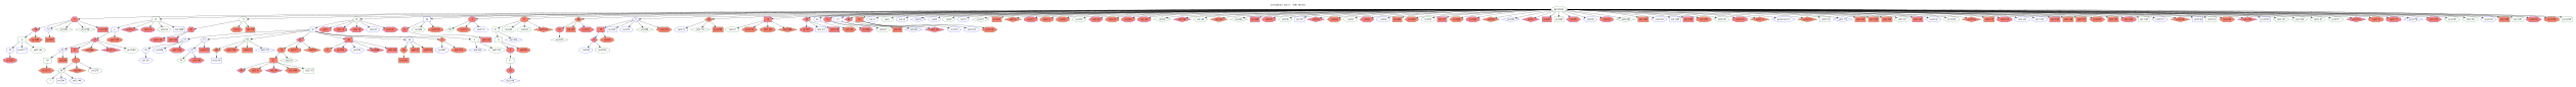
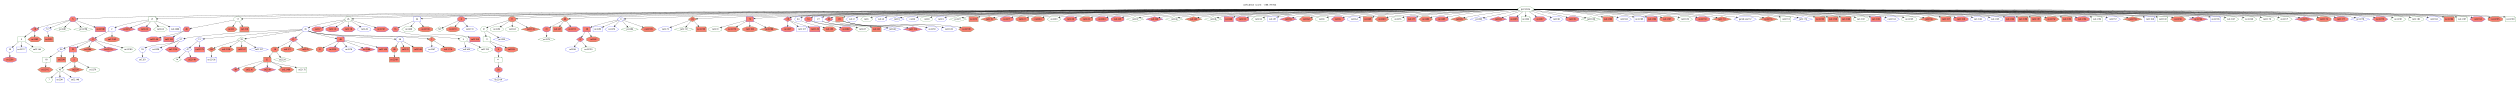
  digraph {
    fontname="Roboto Mono"
    label="Confidence score: -280.701724"
    labelloc=t
    node [color=darkgreen fillcolor=salmon fontname="Roboto Mono" shape=octagon style=filled]
    edge [fontname="Roboto Mono"]
    n1 [fillcolor=white label=5 shape=note]
    n2 [color=blue fillcolor=white label=25]
    cell117 [color=blue fillcolor=white shape=note]
    cell166 [fillcolor=white shape=hexagon]
    cell36 [color=blue]
    n6 [color=blue label=18 shape=diamond]
    cell82 [shape=hexagon]
    n8 [color=blue label=5 shape=hexagon]
    n9 [color=blue fillcolor=white label=13 shape=diamond]
    cell81 [fillcolor=white shape=diamond]
    cell158 [fillcolor=white shape=diamond]
    cell180 [color=blue shape=note]
    cell22 [shape=note]
    n14 [color=blue fillcolor=white label=36 shape=diamond]
    n15 [fillcolor=white label=10 shape=note]
    cell90 [shape=note]
    cell113 [shape=hexagon]
    n18 [fillcolor=white label=43 shape=diamond]
    n19 [fillcolor=white label=7 shape=hexagon]
    cell41 [color=blue fillcolor=white shape=note]
    cell148 [color=blue fillcolor=white shape=hexagon]
    n22 [label=2]
    cell58 [shape=diamond]
    cell79 [fillcolor=white]
    n25 [color=blue label=22 shape=note]
    n26 [color=blue label=21 shape=diamond]
    cell84 [shape=diamond]
    cell115 [color=blue shape=diamond]
    cell185 [fillcolor=white shape=hexagon]
    n30 [color=blue fillcolor=white label=2]
    cell142
    n32 [fillcolor=white label=21 shape=note]
    cell12 [color=blue shape=diamond]
    cell26 [color=blue]
    cell66 [fillcolor=white shape=hexagon]
    cell200 [color=blue fillcolor=white shape=note]
    n37 [fillcolor=white label=17]
    n38 [color=blue label=46 shape=hexagon]
    cell2 [shape=hexagon]
    cell10 [shape=note]
    cell140 [color=blue]
    cell192 [color=blue shape=note]
    n43 [color=blue fillcolor=white label=37 shape=diamond]
    n44 [color=blue fillcolor=white label=35 shape=hexagon]
    cell28 [color=blue fillcolor=white shape=hexagon]
    cell124 [color=blue shape=hexagon]
    cell51 [color=blue fillcolor=white shape=hexagon]
    n48 [color=blue fillcolor=white label=47 shape=diamond]
    n49 [fillcolor=white label=24 shape=diamond]
    cell190 [color=blue shape=hexagon]
    n51 [color=blue fillcolor=white label=12 shape=diamond]
    cell175 [color=blue shape=note]
    n53 [fillcolor=white label=29 shape=diamond]
    n54 [label=20 shape=diamond]
    cell120 [shape=hexagon]
    cell147 [shape=note]
    cell197 [color=blue fillcolor=white shape=diamond]
    cell126 [color=blue fillcolor=white shape=note]
    n59 [label=23 shape=note]
    n60 [color=blue label=30 shape=diamond]
    cell16 [shape=hexagon]
    cell43 [color=blue shape=diamond]
    cell108 [shape=hexagon]
    cell172 [fillcolor=white shape=note]
    n65 [label=28]
    cell39 [fillcolor=white shape=diamond]
    n67 [color=blue label=23 shape=diamond]
    cell71
    cell75 [shape=diamond]
    n70 [color=blue label=40 shape=note]
    n71 [label=8]
    cell25 [color=blue]
    cell78 [color=blue fillcolor=white shape=hexagon]
    cell88 [color=blue shape=diamond]
    cell144 [color=blue shape=note]
    n76 [color=blue fillcolor=white label=38]
    n77 [label=45 shape=hexagon]
    cell31 [shape=note]
    cell169 [shape=note]
    cell161 [shape=note]
    n81 [color=blue fillcolor=white label=26 shape=hexagon]
    n82 [label=1 shape=diamond]
    n83 [fillcolor=white label=3]
    cell47 [color=blue fillcolor=white]
    cell114
    cell49 [color=blue fillcolor=white shape=diamond]
    cell133 [fillcolor=white]
    n88 [fillcolor=white label=26 shape=hexagon]
    cell7 [color=blue]
    cell14 [color=blue]
    cell18 [color=blue shape=hexagon]
    cell42 [color=blue fillcolor=white]
    cell141 [color=blue shape=hexagon]
    n94 [color=blue fillcolor=white label=34 shape=note]
    n95 [color=blue label=16 shape=hexagon]
    cell68 [fillcolor=white shape=hexagon]
    cell196
    cell155 [color=blue shape=note]
    n99 [color=blue label=6]
    n100 [fillcolor=white label=50 shape=diamond]
    cell19
    cell191 [color=blue fillcolor=white shape=hexagon]
    n103 [fillcolor=white label=41 shape=note]
    n104 [color=blue label=32]
    cell101 [color=blue fillcolor=white shape=diamond]
    n106 [color=blue label=4]
    n107 [fillcolor=white label=11 shape=note]
    cell20
    n109 [fillcolor=white label=41 shape=hexagon]
    cell33 [color=blue fillcolor=white shape=diamond]
    n111 [label=11]
    cell54 [fillcolor=white]
    cell94 [fillcolor=white]
    cell123 [shape=diamond]
    n115 [label=49 shape=diamond]
    n116 [color=blue label=31]
    cell67 [shape=note]
    cell193 [color=blue shape=hexagon]
    cell73 [fillcolor=white shape=diamond]
    n120 [color=blue label=48 shape=note]
    n121 [color=blue label=9 shape=diamond]
    cell62
    cell50 [color=blue fillcolor=white]
    cell125 [fillcolor=white]
    n125 [color=blue fillcolor=white label=9 shape=diamond]
    cell52 [color=blue fillcolor=white shape=note]
    cell74 [color=blue fillcolor=white shape=hexagon]
    cell86 [fillcolor=white shape=diamond]
    cell189 [shape=hexagon]
    n130 [fillcolor=white label=germline shape=hexagon]
    n131 [label=33 shape=diamond]
    n132 [color=blue label=19 shape=note]
    n133 [color=blue label=15 shape=diamond]
    n134 [color=blue fillcolor=white label=44 shape=hexagon]
    n135 [color=blue label=14]
    n136 [color=blue fillcolor=white label=27 shape=note]
    n137 [color=blue label=42 shape=diamond]
    n138 [label=39 shape=note]
    cell1 [color=blue fillcolor=white shape=hexagon]
    cell3 [fillcolor=white shape=hexagon]
    cell4 [color=blue fillcolor=white]
    cell5 [color=blue fillcolor=white shape=diamond]
    cell6 [color=blue fillcolor=white]
    cell8 [fillcolor=white]
    cell9 [color=blue fillcolor=white shape=hexagon]
    cell11 [fillcolor=white shape=diamond]
    cell13 [shape=note]
    cell15 [shape=diamond]
    cell17 [color=blue]
    cell21
    cell24
    cell29 [fillcolor=white shape=hexagon]
    cell30 [color=blue shape=hexagon]
    cell32
    cell34 [color=blue]
    cell35 [color=blue]
    cell37 [fillcolor=white shape=diamond]
    cell38 [color=blue shape=diamond]
-   cell44 [fillcolor=white shape=hexagon]
+   cell44 [fillcolor=white shape=diamond]
    cell45 [shape=diamond]
    cell46 [fillcolor=white shape=diamond]
    cell48 [color=blue shape=note]
    cell53 [color=blue]
    cell56 [fillcolor=white shape=hexagon]
    cell57 [color=blue fillcolor=white shape=note]
    cell59 [color=blue shape=diamond]
    cell60 [shape=hexagon]
    cell61 [fillcolor=white]
    cell63 [color=blue shape=hexagon]
    cell64 [color=blue fillcolor=white]
    cell65 [shape=note]
    cell69 [shape=hexagon]
    cell76 [fillcolor=white]
    cell77 [color=blue shape=note]
    cell83 [shape=hexagon]
    cell85 [color=blue]
    cell89 [shape=diamond]
    cell92 [color=blue fillcolor=white shape=diamond]
    cell93 [color=blue shape=diamond]
    cell95 [color=blue shape=note]
    cell96 [fillcolor=white shape=note]
    cell97 [color=blue shape=hexagon]
    cell98 [color=blue fillcolor=white shape=hexagon]
    cell99 [color=blue]
    cell100 [fillcolor=white shape=diamond]
    cell103 [shape=note]
    cell104 [color=blue fillcolor=white shape=hexagon]
    cell105 [color=blue fillcolor=white shape=note]
    cell106 [color=blue shape=note]
    cell107
    cell109 [fillcolor=white shape=hexagon]
    cell110 [color=blue]
    cell111 [shape=diamond]
    n194 [color=blue fillcolor=white label=germline112 shape=hexagon]
    cell116 [shape=diamond]
    cell118 [fillcolor=white shape=note]
    cell119 [color=blue fillcolor=white shape=diamond]
    cell122 [shape=note]
    cell128 [shape=note]
    cell130 [shape=note]
    cell131 [fillcolor=white]
    cell132 [color=blue shape=note]
    cell134 [color=blue fillcolor=white shape=hexagon]
    cell135 [fillcolor=white]
    cell136 [shape=diamond]
    cell137 [shape=note]
    cell138 [color=blue]
    cell143 [color=blue fillcolor=white]
    cell145 [color=blue fillcolor=white]
    cell146 [color=blue shape=note]
    cell150 [shape=note]
    cell151 [shape=note]
    cell152 [shape=hexagon]
    cell153 [shape=note]
    cell154 [color=blue]
    cell156 [fillcolor=white shape=note]
    cell157 [color=blue fillcolor=white shape=hexagon]
    cell159 [shape=diamond]
    cell160 [color=blue fillcolor=white shape=note]
    cell162 [fillcolor=white shape=note]
    cell163 [shape=hexagon]
    cell164 [color=blue shape=diamond]
    cell165 [color=blue fillcolor=white shape=note]
    cell167 [fillcolor=white shape=hexagon]
    cell168 [fillcolor=white shape=hexagon]
    cell170 [fillcolor=white]
    cell171 [fillcolor=white shape=hexagon]
    cell174 [color=blue shape=diamond]
    cell176
    cell177 [color=blue]
    cell178 [color=blue fillcolor=white shape=diamond]
    cell179 [color=blue shape=hexagon]
    cell181 [fillcolor=white shape=hexagon]
    cell182 [fillcolor=white]
    cell184 [color=blue fillcolor=white shape=hexagon]
    cell186 [shape=note]
    cell187 [fillcolor=white shape=note]
    cell194 [color=blue shape=hexagon]
    cell195
    cell198 [fillcolor=white shape=note]
    cell72 [color=blue fillcolor=white]
    cell121 [fillcolor=white shape=diamond]
    cell129 [shape=note]
    cell91 [fillcolor=white]
    cell173 [shape=hexagon]
    cell183
    cell188 [shape=diamond]
    cell27 [color=blue]
    cell127 [color=blue fillcolor=white shape=note]
    cell149 [color=blue shape=note]
    cell55 [shape=hexagon]
    cell80 [color=blue shape=hexagon]
    cell87 [fillcolor=white shape=hexagon]
    cell23 [shape=note]
    cell40 [color=blue fillcolor=white shape=diamond]
    cell139 [color=blue shape=diamond]
    cell70 [color=blue fillcolor=white shape=hexagon]
    cell102 [color=blue fillcolor=white]
    cell199 [shape=hexagon]
    n1 -> n2
    n1 -> cell117
    n1 -> cell166
    n2 -> cell36
    n6 -> n1
    n6 -> cell82
    n8 -> n6
    n8 -> n9
    n8 -> cell81
    n8 -> cell158
    n8 -> cell180
    n9 -> cell22
    n14 -> n15
    n14 -> cell90
    n15 -> cell113
    n18 -> n19
    n18 -> cell41
    n18 -> cell148
    n22 -> n18
    n22 -> cell58
    n22 -> cell79
    n25 -> n22
    n26 -> n14
    n26 -> n25
    n26 -> cell84
    n26 -> cell115
    n26 -> cell185
    n30 -> n26
    n30 -> cell142
    n32 -> n30
    n32 -> cell12
    n32 -> cell26
    n32 -> cell66
    n32 -> cell200
    n37 -> n38
    n37 -> cell2
    n37 -> cell10
    n38 -> cell140
    n38 -> cell192
    n43 -> n44
    n43 -> cell28
    n43 -> cell124
    n44 -> cell51
    n48 -> n49
    n48 -> cell190
    n51 -> n48
    n51 -> cell175
    n53 -> n54
    n53 -> cell120
    n53 -> cell147
    n53 -> cell197
    n54 -> cell126
    n59 -> n60
    n59 -> cell16
    n59 -> cell43
    n59 -> cell108
    n59 -> cell172
    n65 -> n59
    n65 -> cell39
    n67 -> n65
    n67 -> cell71
    n67 -> cell75
    n70 -> n71
    n70 -> cell25
    n70 -> cell78
    n70 -> cell88
    n70 -> cell144
    n76 -> n77
    n76 -> cell31
    n76 -> cell169
    n77 -> cell161
    n81 -> n43
    n81 -> n51
    n81 -> n53
    n81 -> n67
    n81 -> n70
    n81 -> n76
    n81 -> n82
    n81 -> n83
    n82 -> cell47
    n82 -> cell114
    n83 -> cell49
    n83 -> cell133
    n88 -> n81
    n88 -> cell7
    n88 -> cell14
    n88 -> cell18
    n88 -> cell42
    n88 -> cell141
    n94 -> n95
    n94 -> cell68
    n94 -> cell196
    n95 -> cell155
    n99 -> n100
    n99 -> cell19
    n99 -> cell191
    n103 -> n104
    n104 -> cell101
    n106 -> n103
    n107 -> n106
    n107 -> cell20
    n109 -> n107
    n109 -> cell33
    n111 -> n109
    n111 -> cell54
    n111 -> cell94
    n111 -> cell123
    n115 -> n116
    n115 -> cell67
    n115 -> cell193
    n116 -> cell73
    n120 -> n121
    n120 -> cell62
    n121 -> cell50
    n121 -> cell125
    n125 -> n120
    n125 -> cell52
    n125 -> cell74
    n125 -> cell86
    n125 -> cell189
    n130 -> n8
    n130 -> n32
    n130 -> n37
    n130 -> n88
    n130 -> n94
    n130 -> n99
    n130 -> n111
    n130 -> n115
    n130 -> n125
    n130 -> n131
    n130 -> n132
    n130 -> n133
    n130 -> n134
    n130 -> n135
    n130 -> n136
    n130 -> n137
    n130 -> n138
    n130 -> cell1
    n130 -> cell3
    n130 -> cell4
    n130 -> cell5
    n130 -> cell6
    n130 -> cell8
    n130 -> cell9
    n130 -> cell11
    n130 -> cell13
    n130 -> cell15
    n130 -> cell17
    n130 -> cell21
    n130 -> cell24
    n130 -> cell29
    n130 -> cell30
    n130 -> cell32
    n130 -> cell34
    n130 -> cell35
    n130 -> cell37
    n130 -> cell38
    n130 -> cell44
    n130 -> cell45
    n130 -> cell46
    n130 -> cell48
    n130 -> cell53
    n130 -> cell56
    n130 -> cell57
    n130 -> cell59
    n130 -> cell60
    n130 -> cell61
    n130 -> cell63
    n130 -> cell64
    n130 -> cell65
    n130 -> cell69
    n130 -> cell76
    n130 -> cell77
    n130 -> cell83
    n130 -> cell85
    n130 -> cell89
    n130 -> cell92
    n130 -> cell93
    n130 -> cell95
    n130 -> cell96
    n130 -> cell97
    n130 -> cell98
    n130 -> cell99
    n130 -> cell100
    n130 -> cell103
    n130 -> cell104
    n130 -> cell105
    n130 -> cell106
    n130 -> cell107
    n130 -> cell109
    n130 -> cell110
    n130 -> cell111
    n130 -> n194
    n130 -> cell116
    n130 -> cell118
    n130 -> cell119
    n130 -> cell122
    n130 -> cell128
    n130 -> cell130
    n130 -> cell131
    n130 -> cell132
    n130 -> cell134
    n130 -> cell135
    n130 -> cell136
    n130 -> cell137
    n130 -> cell138
    n130 -> cell143
    n130 -> cell145
    n130 -> cell146
    n130 -> cell150
    n130 -> cell151
    n130 -> cell152
    n130 -> cell153
    n130 -> cell154
    n130 -> cell156
    n130 -> cell157
    n130 -> cell159
    n130 -> cell160
    n130 -> cell162
    n130 -> cell163
    n130 -> cell164
    n130 -> cell165
    n130 -> cell167
    n130 -> cell168
    n130 -> cell170
    n130 -> cell171
    n130 -> cell174
    n130 -> cell176
    n130 -> cell177
    n130 -> cell178
    n130 -> cell179
    n130 -> cell181
    n130 -> cell182
    n130 -> cell184
    n130 -> cell186
    n130 -> cell187
    n130 -> cell194
    n130 -> cell195
    n130 -> cell198
    n131 -> cell72
    n131 -> cell121
    n131 -> cell129
    n132 -> cell91
    n132 -> cell173
    n132 -> cell183
    n132 -> cell188
    n133 -> cell27
    n133 -> cell127
    n133 -> cell149
    n134 -> cell55
    n135 -> cell80
    n135 -> cell87
    n136 -> cell23
    n136 -> cell40
    n137 -> cell139
    n138 -> cell70
    n138 -> cell102
    n138 -> cell199
  }
